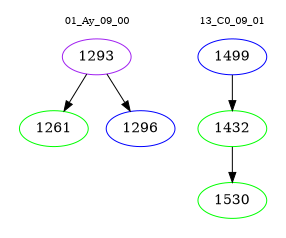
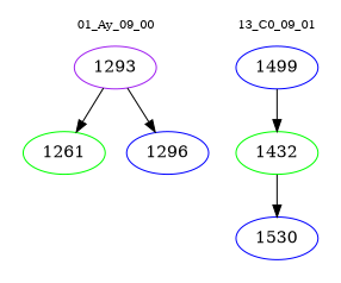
  digraph {
    node [color=blue]
    edge [color=black]
    n1 [color=purple label=1293]
    n2 [color=green label=1261]
    n3 [label=1296]
    n4 [label=1499]
    n5 [color=green label=1432]
-   n6 [color=green label=1530]
+   n6 [label=1530]
    subgraph cluster_1 {
      color=white
      fontsize=10
      label="01_Ay_09_00"
      n1
      n2
      n3
    }
    subgraph cluster_2 {
      color=white
      fontsize=10
      label="13_C0_09_01"
      n4
      n5
      n6
    }
    n1 -> n2
    n1 -> n3
    n4 -> n5
    n5 -> n6
  }
